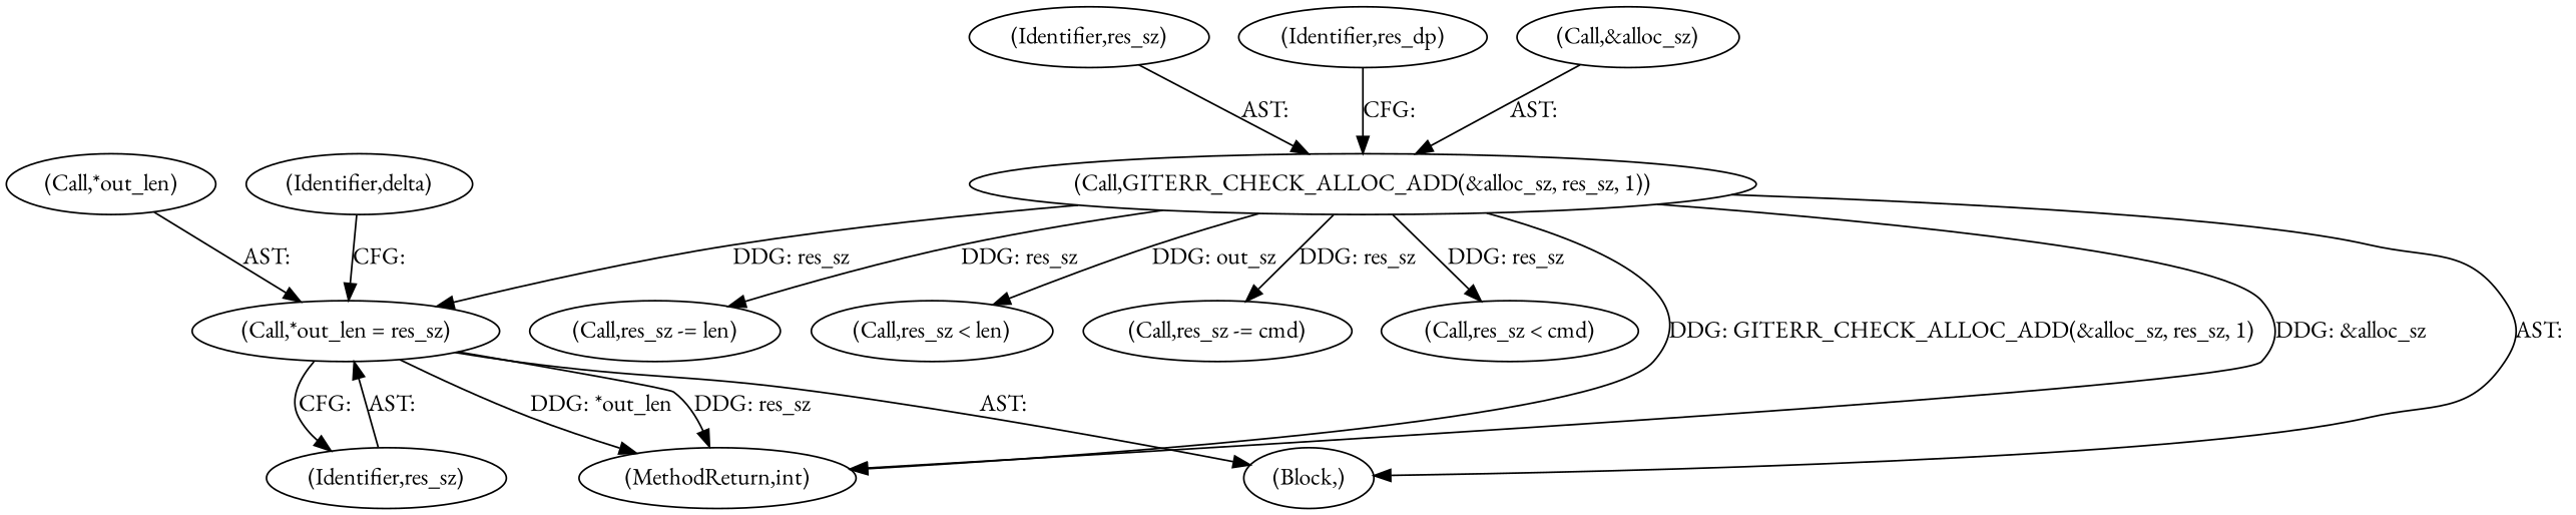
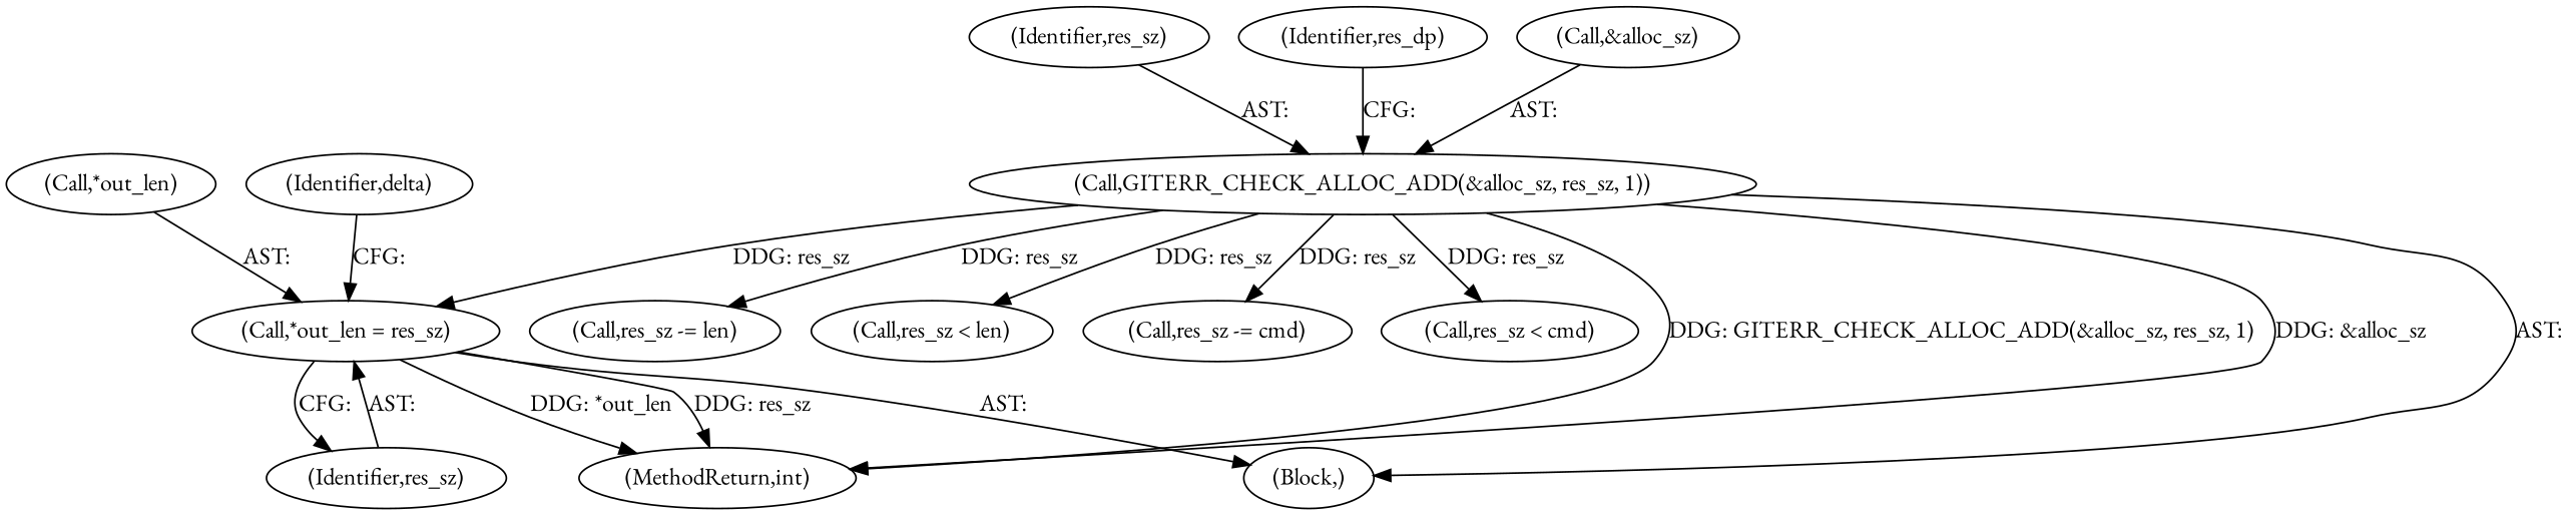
  digraph {
    fontname="EB Garamond"
    node [fontname="EB Garamond"]
    edge [fontname="EB Garamond"]
    n1 [label="(Call,*out_len = res_sz)"]
    n2 [label="(Identifier,res_sz)"]
    n3 [label="(Block,)"]
    n4 [label="(MethodReturn,int)"]
    n5 [label="(Call,GITERR_CHECK_ALLOC_ADD(&alloc_sz, res_sz, 1))"]
    n6 [label="(Call,res_sz -= len)"]
    n7 [label="(Call,res_sz < len)"]
    n8 [label="(Call,res_sz -= cmd)"]
    n9 [label="(Call,res_sz < cmd)"]
    n10 [label="(Call,*out_len)"]
    n11 [label="(Identifier,delta)"]
    n12 [label="(Identifier,res_sz)"]
    n13 [label="(Identifier,res_dp)"]
    n14 [label="(Call,&alloc_sz)"]
    n1 -> n2 [label="CFG: "]
    n1 -> n3 [label="AST: "]
    n1 -> n4 [label="DDG: *out_len"]
    n1 -> n4 [label="DDG: res_sz"]
    n2 -> n1 [label="AST: "]
    n5 -> n1 [label="DDG: res_sz"]
    n5 -> n3 [label="AST: "]
    n5 -> n4 [label="DDG: GITERR_CHECK_ALLOC_ADD(&alloc_sz, res_sz, 1)"]
    n5 -> n4 [label="DDG: &alloc_sz"]
    n5 -> n6 [label="DDG: res_sz"]
-   n5 -> n7 [label="DDG: out_sz"]
+   n5 -> n7 [label="DDG: res_sz"]
    n5 -> n8 [label="DDG: res_sz"]
    n5 -> n9 [label="DDG: res_sz"]
    n10 -> n1 [label="AST: "]
    n11 -> n1 [label="CFG: "]
    n12 -> n5 [label="AST: "]
    n13 -> n5 [label="CFG: "]
    n14 -> n5 [label="AST: "]
  }
